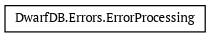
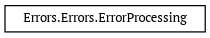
  digraph {
    rankdir=TB
    fontname="PT Serif"
-   n1 [color=black fillcolor=white fontname="PT Serif" fontsize=10 height=0.2 label="DwarfDB.Errors.ErrorProcessing" shape=record style=filled width=0.4]
+   n1 [color=black fillcolor=white fontname="PT Serif" fontsize=10 height=0.2 label="Errors.Errors.ErrorProcessing" shape=record style=filled width=0.4]
  }
